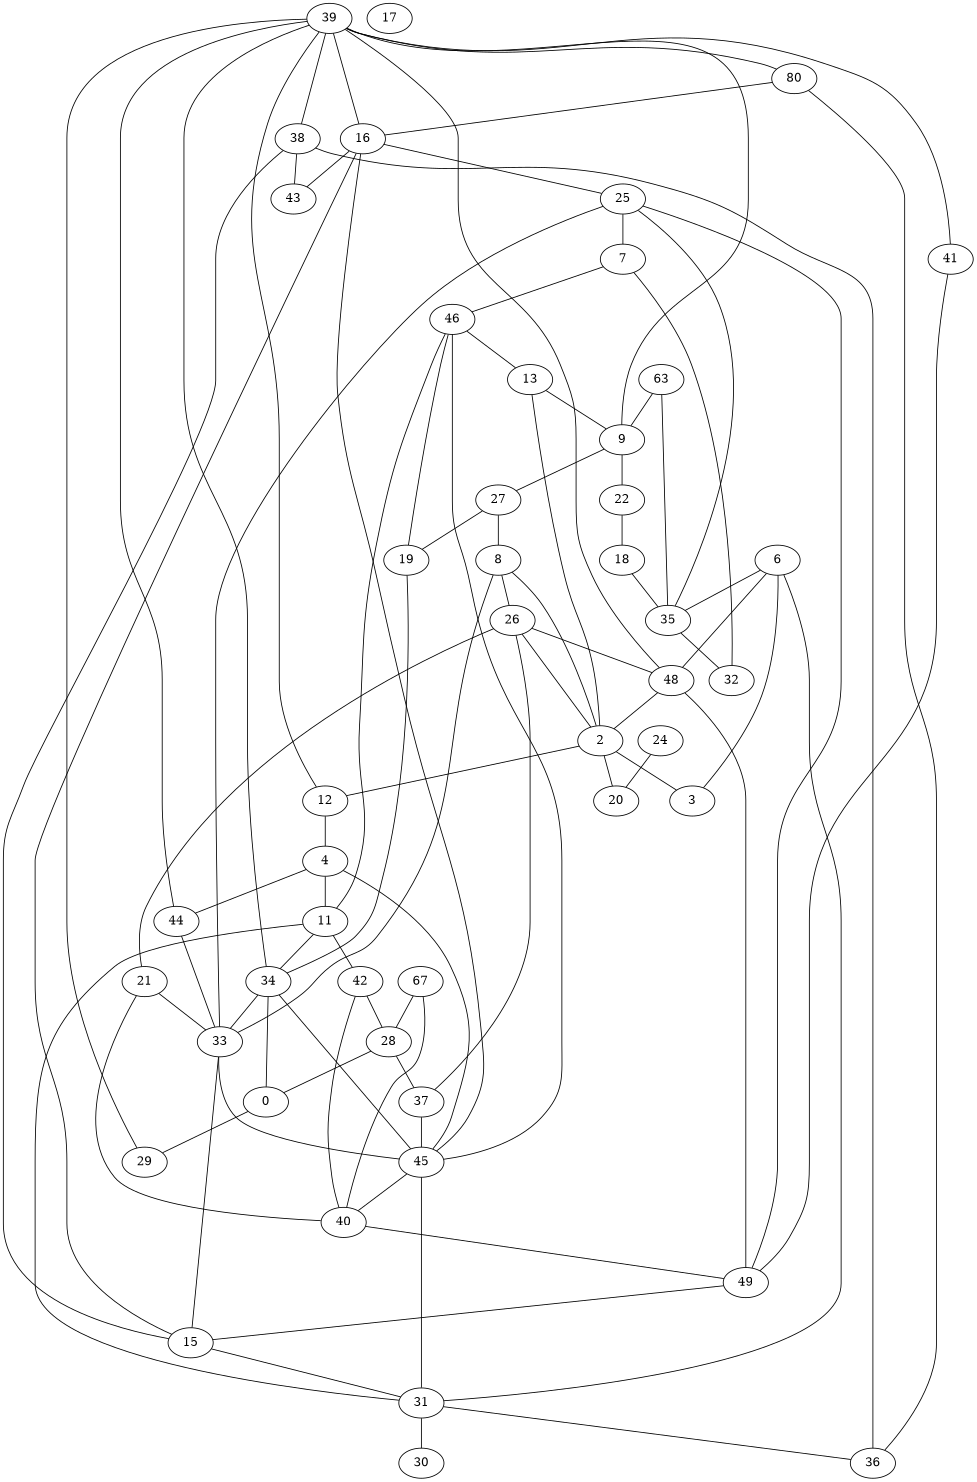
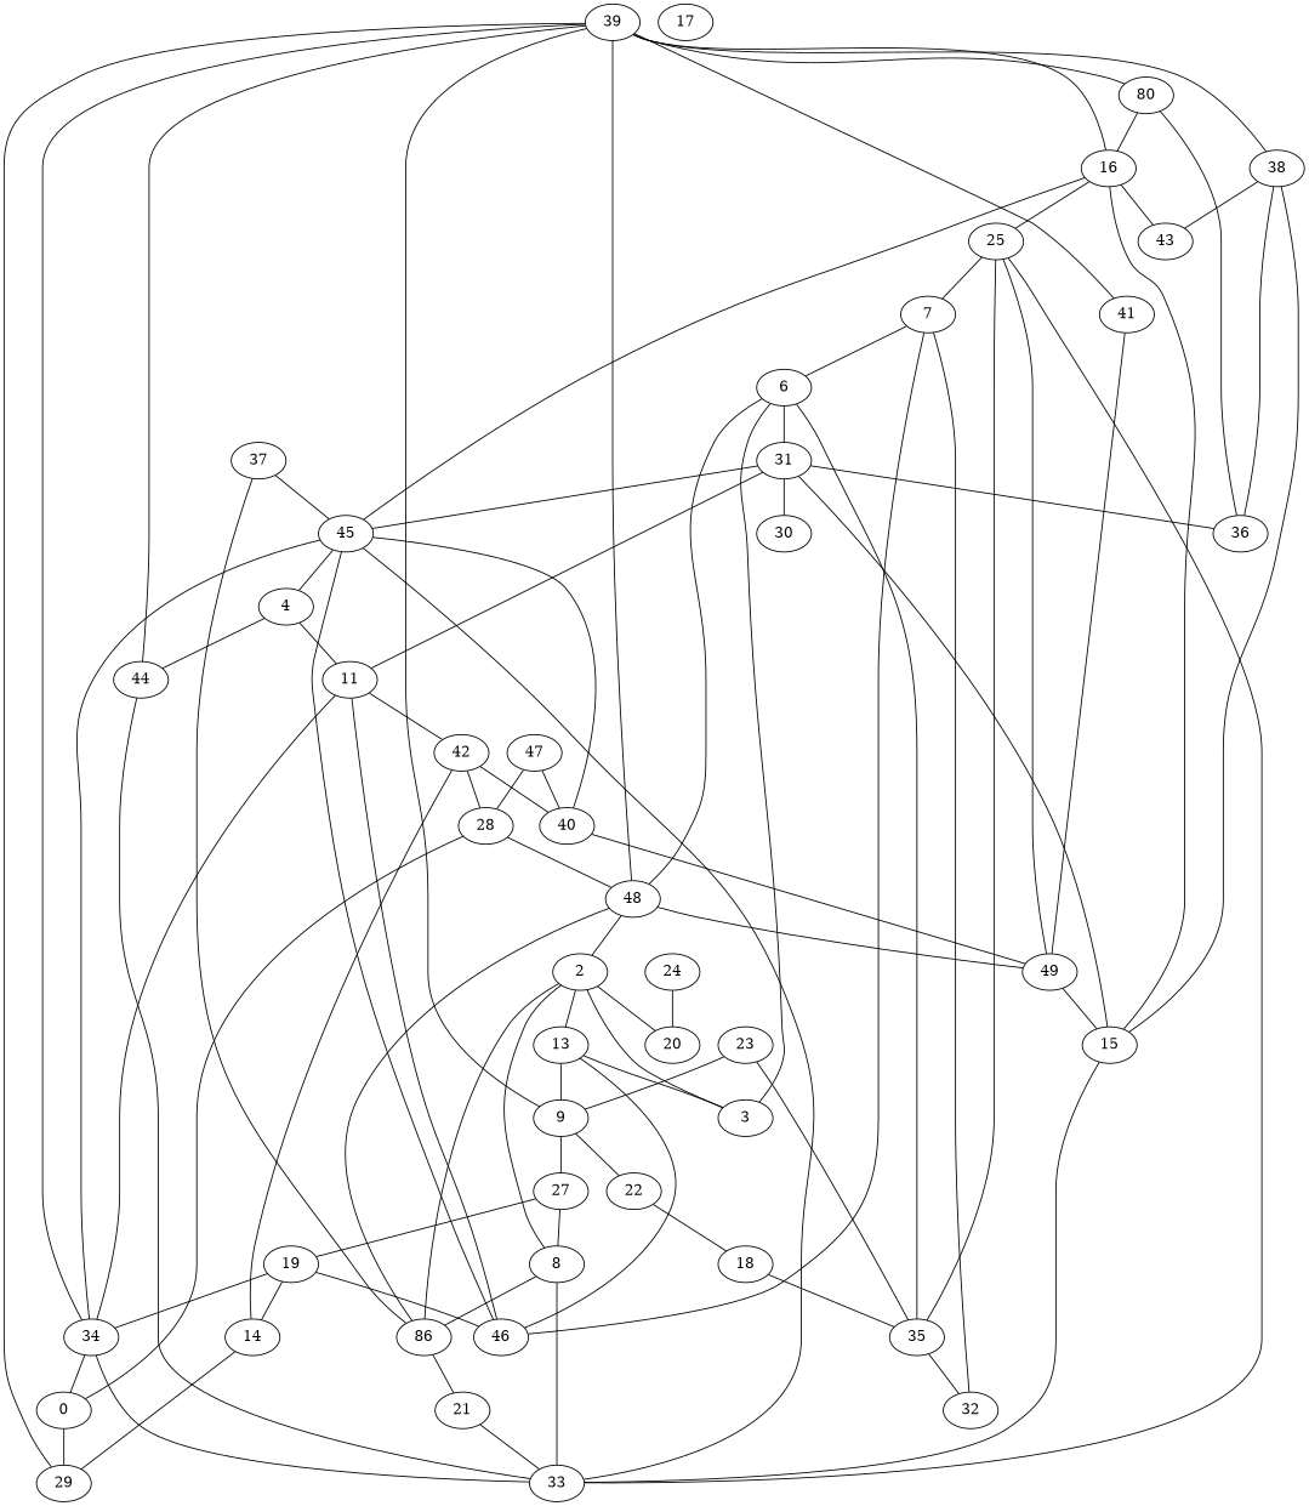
  graph {
    0
    29
    16
    25
    43
    45
    41
    49
    2
    3
    8
-   12
    13
    20
-   26
+   26 [label=86]
    33
    4
    39
    9
    11
    44
    34
    42
    28
    37
    6
    31
    35
    48
    36
    30
    32
    7
    46
    21
    22
    27
    18
    19
    n40 [label=80]
    40
    38
+   14
    15
    17
-   23 [label=63]
+   23
    24
-   47 [label=67]
+   47
    0 -- 29
    16 -- 25
    16 -- 43
    16 -- 45
    25 -- 35
    25 -- 7
    45 -- 4
    45 -- 34
    45 -- 46
    45 -- 40
    41 -- 49
    49 -- 25
    49 -- 15
    2 -- 3
    2 -- 8
-   2 -- 12
    2 -- 13
    2 -- 20
    8 -- 26
    8 -- 33
-   12 -- 4
-   12 -- 39
+   13 -- 3
    13 -- 9
    26 -- 2
    26 -- 48
    26 -- 21
    33 -- 25
    33 -- 45
    4 -- 11
    4 -- 44
    39 -- 29
    39 -- 16
    39 -- 41
    39 -- 9
    39 -- 44
    39 -- n40
    39 -- 38
    9 -- 22
    9 -- 27
    11 -- 34
    11 -- 42
    44 -- 33
    34 -- 0
    34 -- 33
    34 -- 39
    42 -- 28
    42 -- 40
    28 -- 0
-   28 -- 37
+   28 -- 48
    37 -- 45
    37 -- 26
    6 -- 3
    6 -- 31
    6 -- 35
    6 -- 48
    31 -- 45
    31 -- 11
    31 -- 36
    31 -- 30
    35 -- 32
    48 -- 49
    48 -- 2
    48 -- 39
+   7 -- 6
    7 -- 32
    7 -- 46
    46 -- 13
    46 -- 11
    21 -- 33
-   21 -- 40
    22 -- 18
    27 -- 8
    27 -- 19
    18 -- 35
    19 -- 34
    19 -- 46
+   19 -- 14
    n40 -- 16
    n40 -- 36
    40 -- 49
    38 -- 43
    38 -- 36
    38 -- 15
+   14 -- 29
+   14 -- 42
    15 -- 16
    15 -- 33
    15 -- 31
    23 -- 9
    23 -- 35
    24 -- 20
    47 -- 28
    47 -- 40
  }
